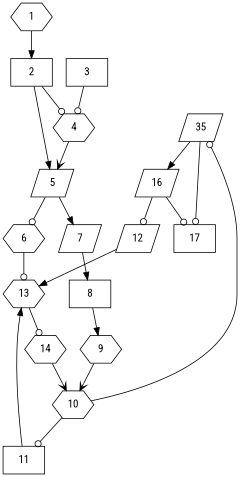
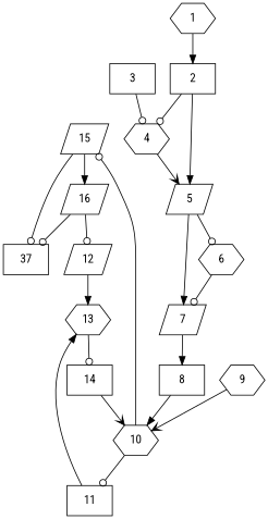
  digraph {
    fontname="Roboto Condensed"
    node [fontname="Roboto Condensed" shape=hexagon]
    edge [arrowhead=odot fontname="Roboto Condensed"]
-   17 [shape=box]
+   17 [shape=box label=37]
    2 [shape=box]
    1
    4
    5 [shape=parallelogram]
    3 [shape=box]
    6
    7 [shape=parallelogram]
    8 [shape=box]
    9
    10
    11 [shape=box]
-   15 [shape=parallelogram label=35]
+   15 [shape=parallelogram]
    13
    16 [shape=parallelogram]
    12 [shape=parallelogram]
-   14
+   14 [shape=box]
    2 -> 4
    2 -> 5 [arrowhead=normal]
    1 -> 2 [arrowhead=normal]
    4 -> 5 [arrowhead=vee]
    5 -> 6
    5 -> 7 [arrowhead=normal]
    3 -> 4
-   6 -> 13
+   6 -> 7
    7 -> 8 [arrowhead=normal]
-   8 -> 9 [arrowhead=normal]
+   8 -> 10 [arrowhead=normal]
    9 -> 10 [arrowhead=vee]
    10 -> 11
    10 -> 15
    11 -> 13 [arrowhead=normal]
    15 -> 17
    15 -> 16 [arrowhead=normal]
    13 -> 14
    16 -> 17
    16 -> 12
    12 -> 13 [arrowhead=normal]
    14 -> 10 [arrowhead=vee]
  }
